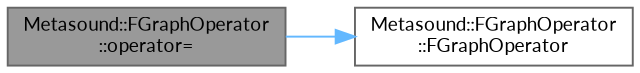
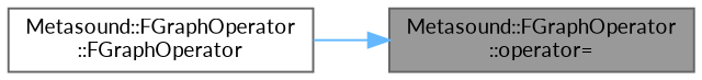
  digraph {
    rankdir=LR
    fontname=Lato
    node [fontname=Lato fontsize=10 shape=box style=filled]
    n1 [color=gray40 fillcolor=grey60 fontcolor=black height=0.2 label="Metasound::FGraphOperator\l::operator=" width=0.4]
    n2 [color=grey40 fillcolor=white height=0.2 label="Metasound::FGraphOperator\l::FGraphOperator" width=0.4]
-   n1 -> n2 [color=steelblue1 fontname=Lato fontsize=10 labelfontname=Helvetica labelfontsize=10 style=solid]
+   n2 -> n1 [color=steelblue1 fontname=Lato fontsize=10 labelfontname=Helvetica labelfontsize=10 style=solid]
  }
